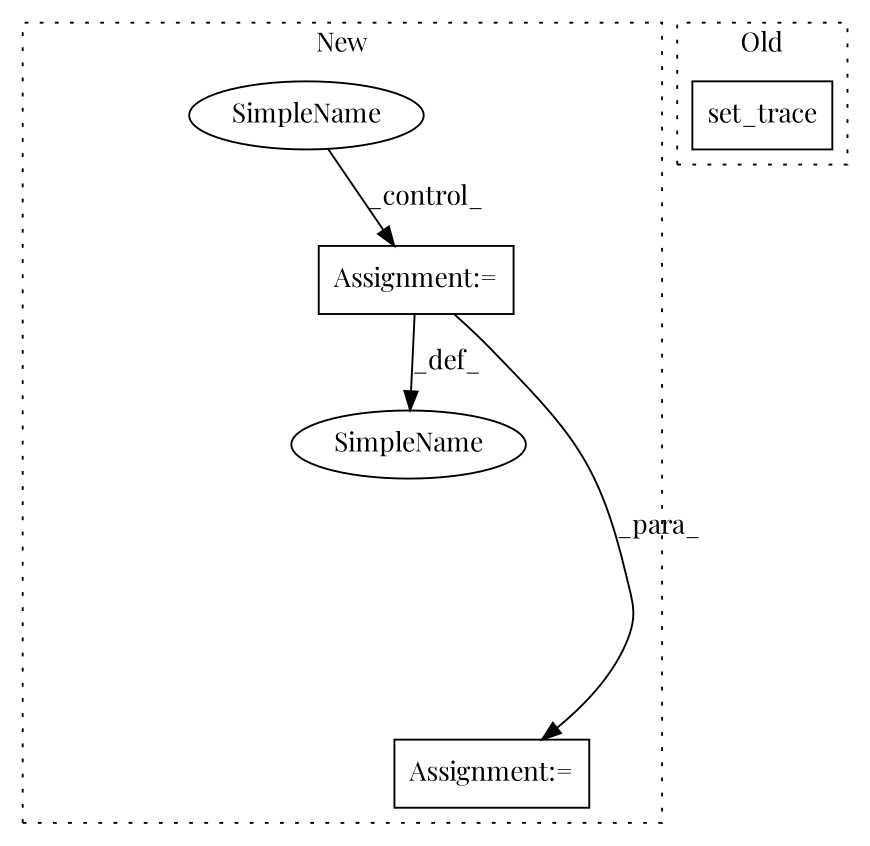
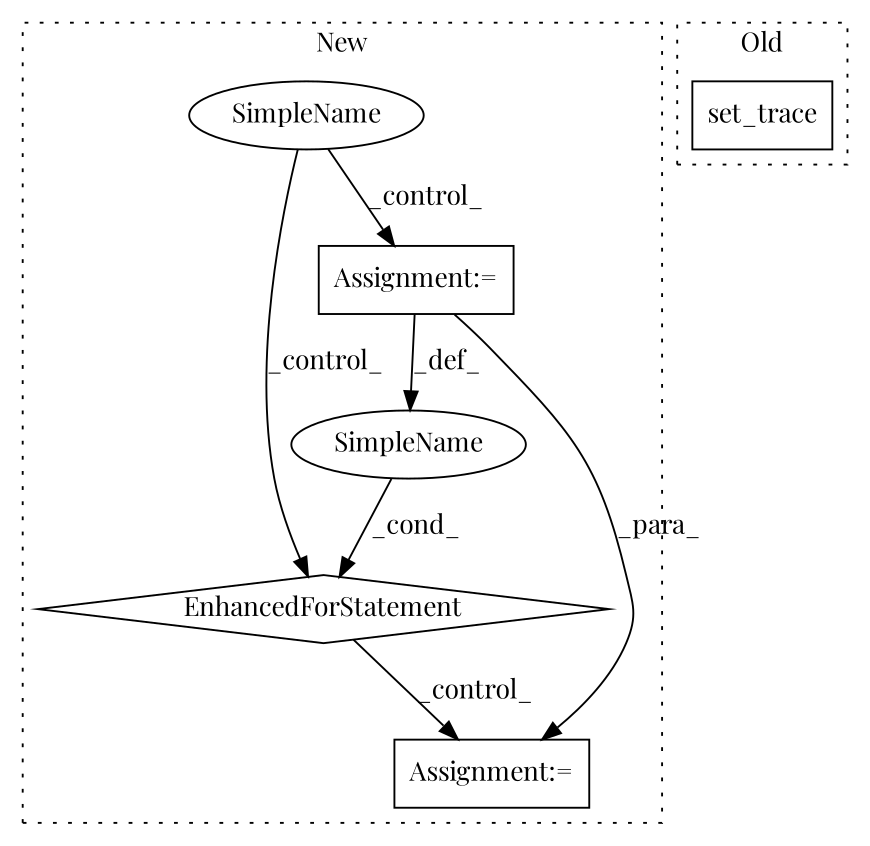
  digraph {
    fontname="Playfair Display"
    node [a=7 l="57,2" s="9928,10005" shape=box fontname="Playfair Display"]
    edge [fontname="Playfair Display"]
+   n1 [a=70 label=EnhancedForStatement shape=diamond]
    n2 [label="Assignment:="]
    n3 [l=2 label="Assignment:=" s=10046]
    n4 [a=42 l=4 label=SimpleName s=9992 shape=ellipse]
    n5 [a=42 label=SimpleName shape=ellipse l="" s=""]
    n6 [a=32 l=11 label=set_trace s=10881]
    subgraph cluster_1 {
      label=New
      style=dotted
+     n1
      n2
      n3
      n4
      n5
    }
    subgraph cluster_2 {
      label=Old
      style=dotted
      n6
    }
+   n1 -> n3 [label=_control_]
    n2 -> n3 [label=_para_]
    n2 -> n4 [label=_def_]
+   n4 -> n1 [label=_cond_]
+   n5 -> n1 [label=_control_]
    n5 -> n2 [label=_control_]
  }
